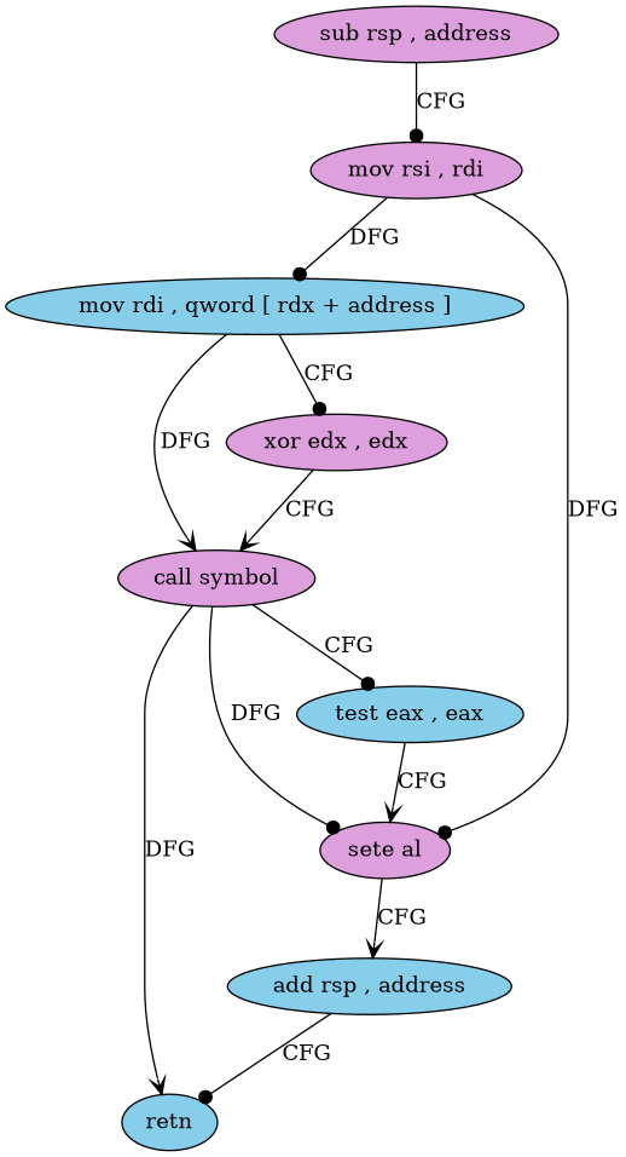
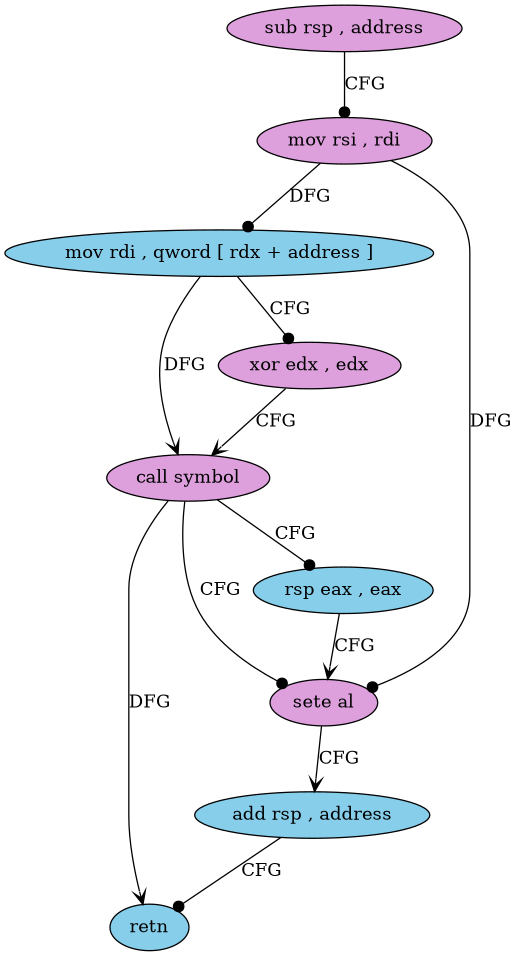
  digraph {
    node [fillcolor=plum style=filled]
    edge [arrowhead=dot]
    n1 [label="sub rsp , address"]
    n2 [label="mov rsi , rdi"]
    n3 [fillcolor=skyblue label="mov rdi , qword [ rdx + address ]"]
    n4 [label="sete al"]
    n5 [label="call symbol"]
    n6 [label="xor edx , edx"]
-   n7 [fillcolor=skyblue label="test eax , eax"]
+   n7 [fillcolor=skyblue label="rsp eax , eax"]
    n8 [fillcolor=skyblue label=retn]
    n9 [fillcolor=skyblue label="add rsp , address"]
    n1 -> n2 [label=CFG]
    n2 -> n3 [label=DFG]
    n2 -> n4 [label=DFG]
    n3 -> n5 [arrowhead=vee label=DFG]
    n3 -> n6 [label=CFG]
    n4 -> n9 [arrowhead=vee label=CFG]
-   n5 -> n4 [label=DFG]
+   n5 -> n4 [label=CFG]
    n5 -> n7 [label=CFG]
    n5 -> n8 [arrowhead=vee label=DFG]
    n6 -> n5 [arrowhead=vee label=CFG]
    n7 -> n4 [arrowhead=vee label=CFG]
    n9 -> n8 [label=CFG]
  }
